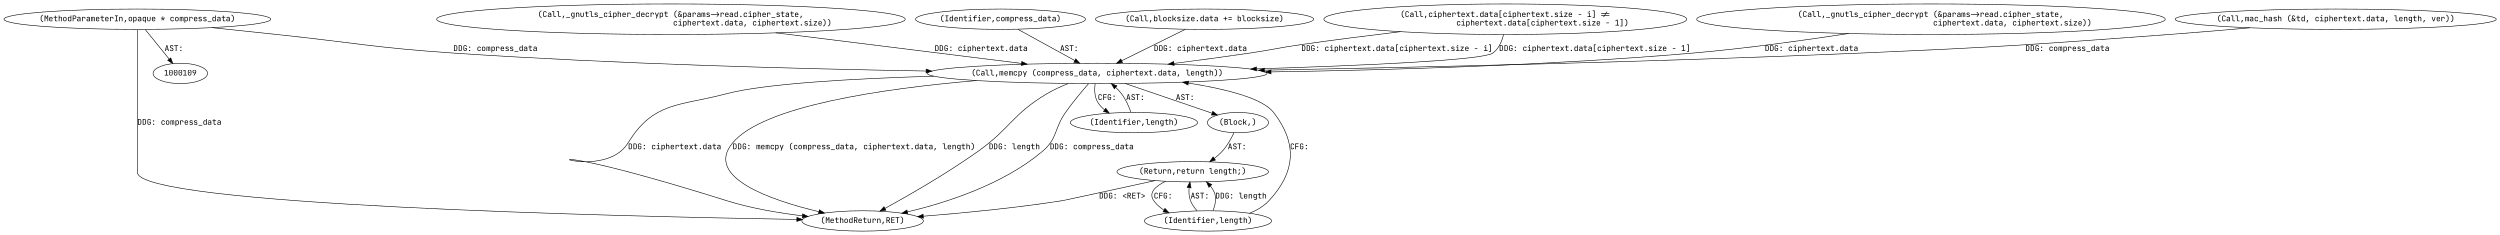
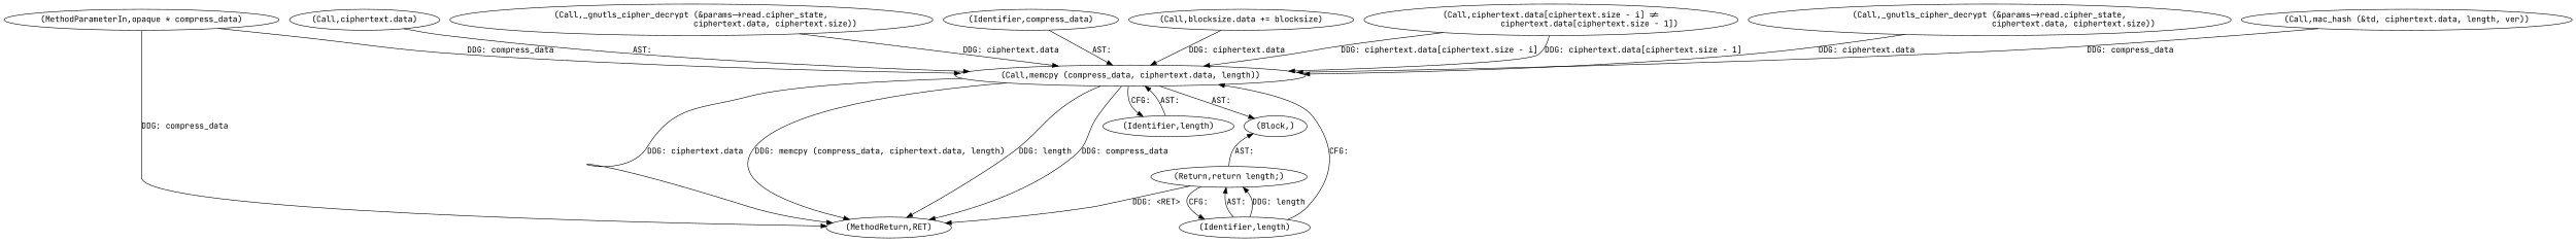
  digraph {
    fontname="JetBrains Mono"
    node [fontname="JetBrains Mono"]
    edge [fontname="JetBrains Mono"]
    n1 [label="(MethodParameterIn,opaque * compress_data)"]
    n2 [label="(Call,memcpy (compress_data, ciphertext.data, length))"]
    n3 [label="(MethodReturn,RET)"]
-   1000109
    n5 [label="(Identifier,length)"]
    n6 [label="(Block,)"]
    n7 [label="(Return,return length;)"]
    n8 [label="(Identifier,length)"]
    n9 [label="(Call,_gnutls_cipher_decrypt (&params->read.cipher_state,\n                                   ciphertext.data, ciphertext.size))"]
    n10 [label="(Call,mac_hash (&td, ciphertext.data, length, ver))"]
+   n11 [label="(Call,ciphertext.data)"]
    n12 [label="(Call,_gnutls_cipher_decrypt (&params->read.cipher_state,\n                                   ciphertext.data, ciphertext.size))"]
    n13 [label="(Identifier,compress_data)"]
    n14 [label="(Call,blocksize.data += blocksize)"]
    n15 [label="(Call,ciphertext.data[ciphertext.size - i] !=\n                ciphertext.data[ciphertext.size - 1])"]
    n1 -> n2 [label="DDG: compress_data"]
    n1 -> n3 [label="DDG: compress_data"]
-   n1 -> 1000109 [label="AST: "]
    n2 -> n3 [label="DDG: length"]
    n2 -> n3 [label="DDG: compress_data"]
    n2 -> n3 [label="DDG: ciphertext.data"]
    n2 -> n3 [label="DDG: memcpy (compress_data, ciphertext.data, length)"]
    n2 -> n5 [label="CFG: "]
    n2 -> n6 [label="AST: "]
    n5 -> n2 [label="AST: "]
    n7 -> n3 [label="DDG: <RET>"]
-   n6 -> n7 [label="AST: "]
+   n7 -> n6 [label="AST: "]
    n7 -> n8 [label="CFG: "]
    n8 -> n2 [label="CFG: "]
    n8 -> n7 [label="AST: "]
    n8 -> n7 [label="DDG: length"]
    n9 -> n2 [label="DDG: ciphertext.data"]
    n10 -> n2 [label="DDG: compress_data"]
+   n11 -> n2 [label="AST: "]
    n12 -> n2 [label="DDG: ciphertext.data"]
    n13 -> n2 [label="AST: "]
    n14 -> n2 [label="DDG: ciphertext.data"]
    n15 -> n2 [label="DDG: ciphertext.data[ciphertext.size - i]"]
    n15 -> n2 [label="DDG: ciphertext.data[ciphertext.size - 1]"]
  }
